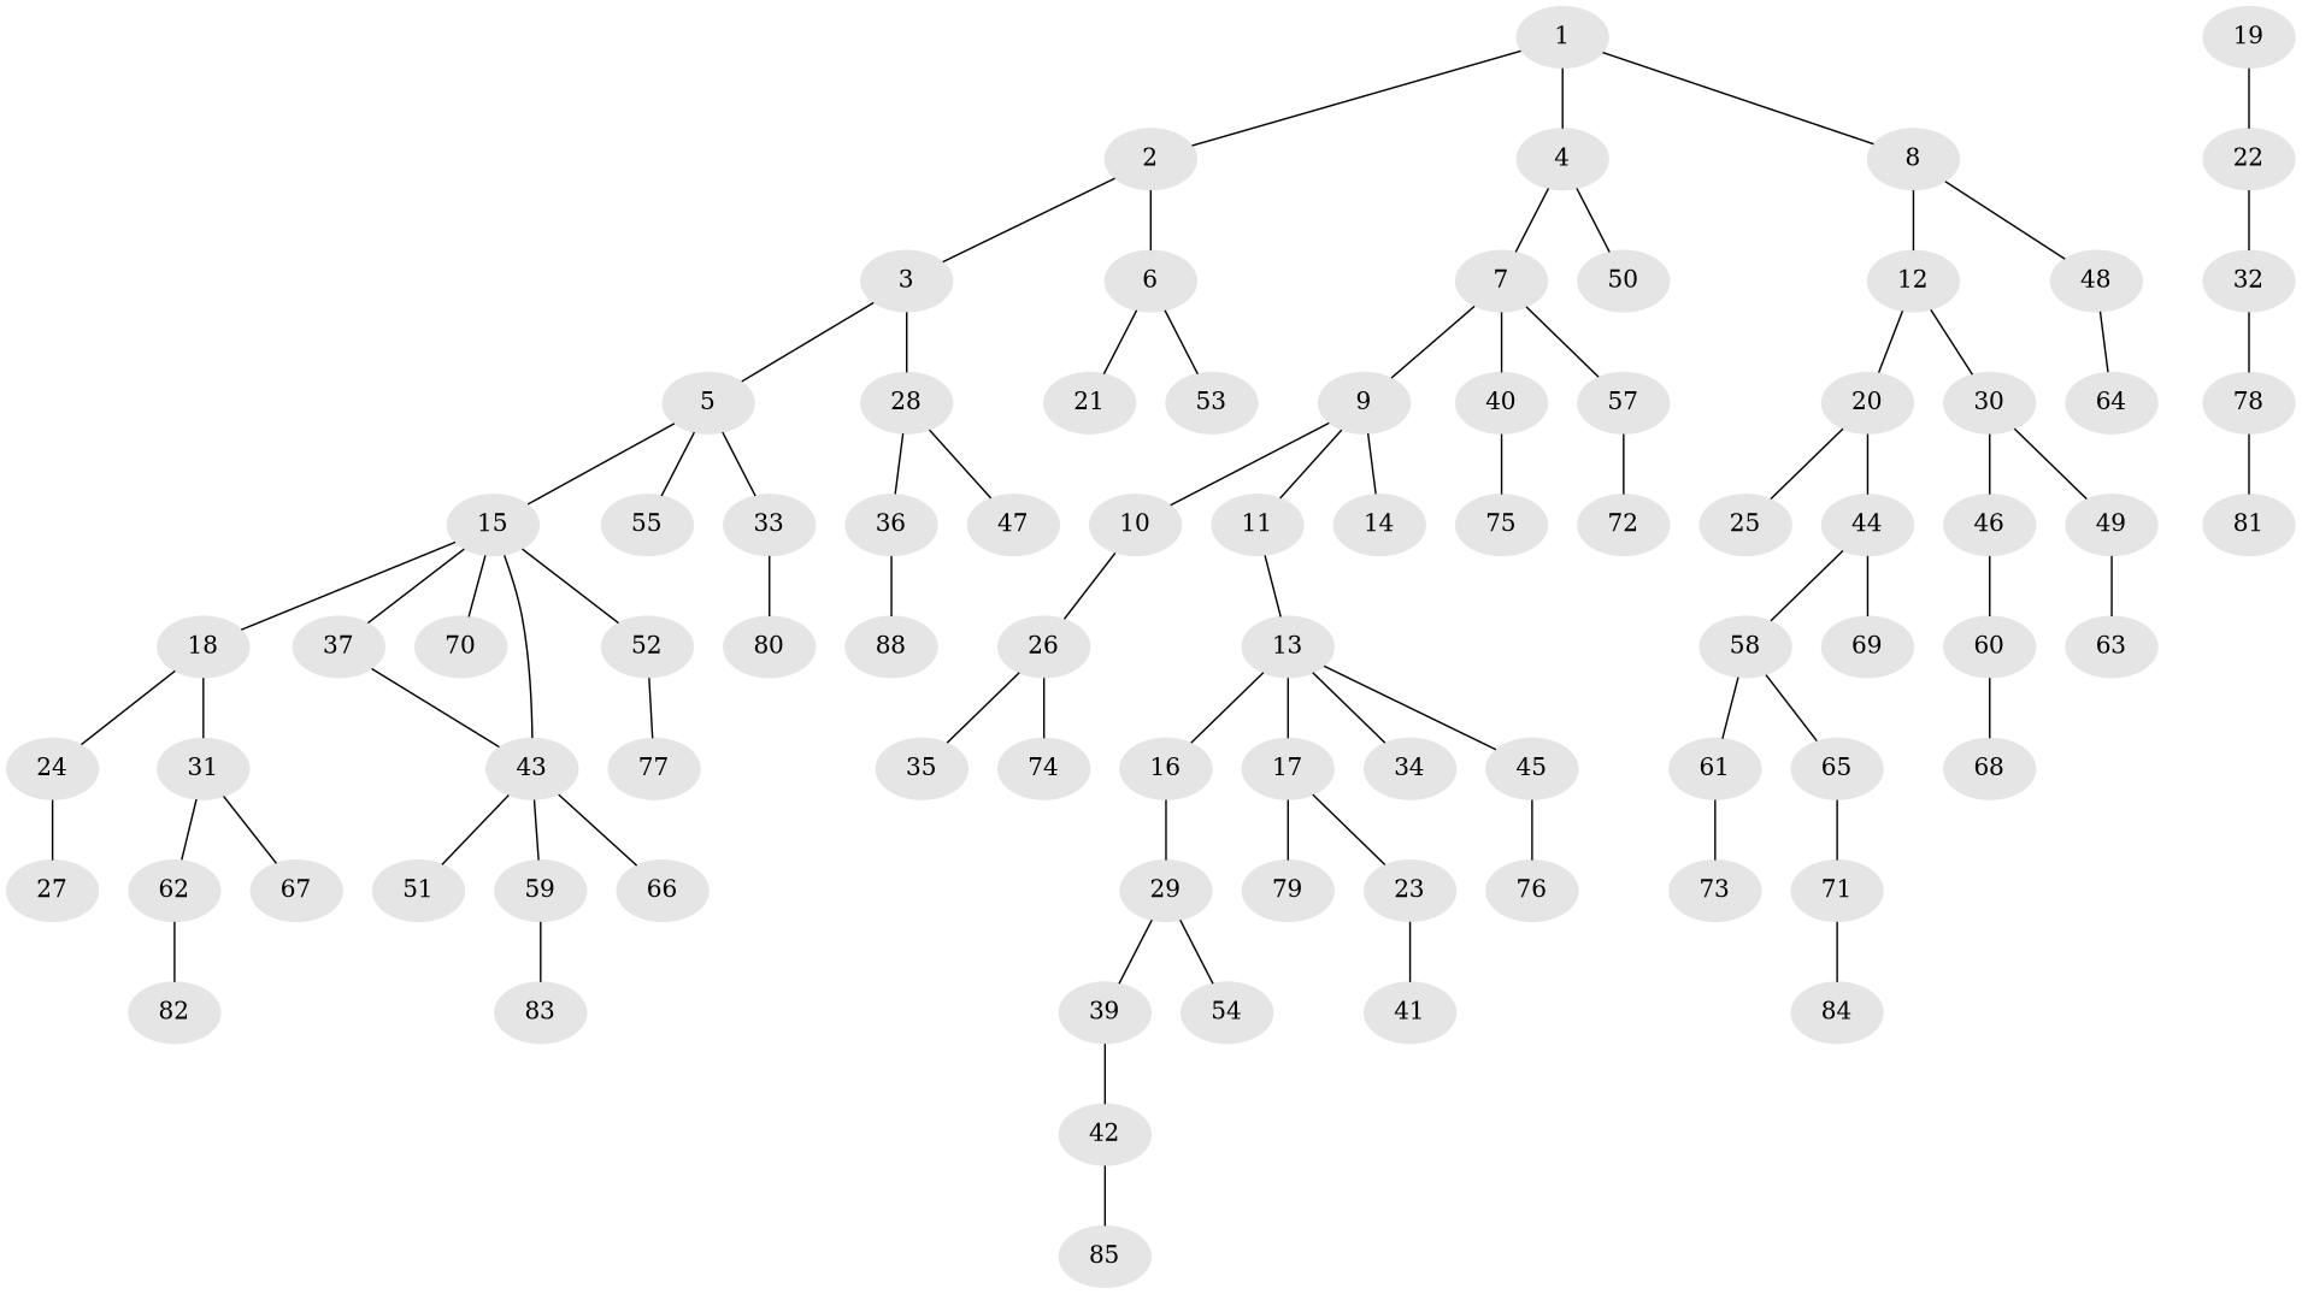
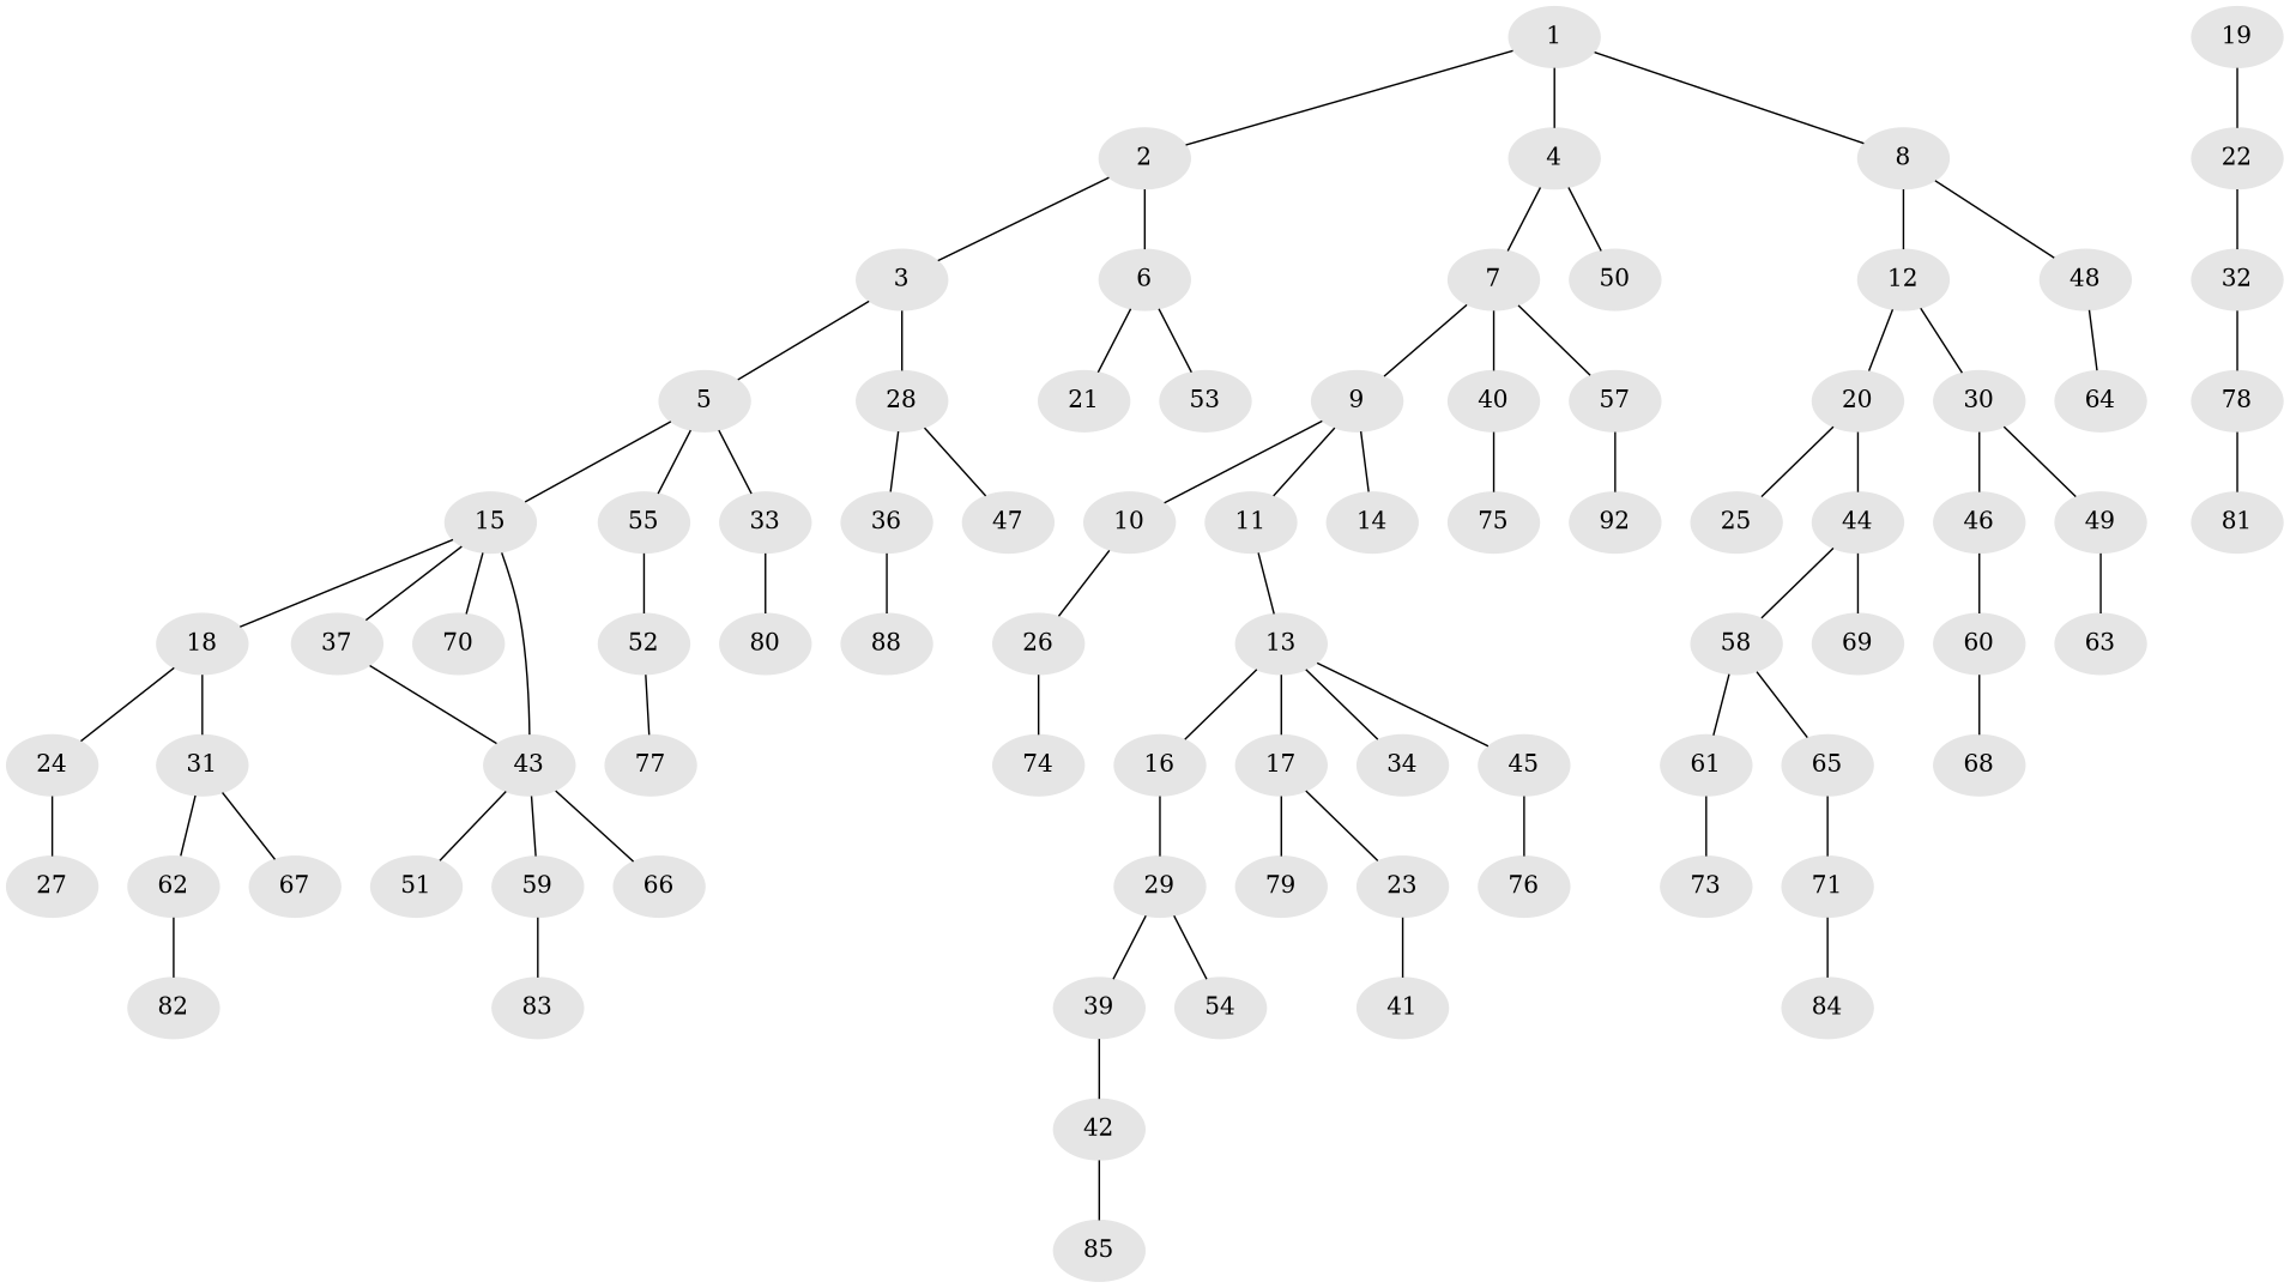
  graph {
    node [color=gray90 style=filled]
    1
    2
    4
    8
    3
    6
    7
    50
    12
    48
    5
    28
    21
    53
    15
    33
    55
    36
    47
    9
    40
    57
    18
    37
    52
    70
    43
    80
    10
    11
    14
    75
-   72
+   72 [label=92]
    20
    30
    64
    26
    13
-   35
    74
    16
    17
    34
    45
    25
    44
    46
    49
    29
    79
    23
    76
    24
    31
    19
    22
    77
    39
    54
    41
    27
    62
    67
    32
    58
    69
    78
    n68 [label=88]
    42
    60
    63
    82
    81
    51
    59
    66
    85
    83
    61
    65
    68
    73
    71
    84
    1 -- 2
    1 -- 4
    1 -- 8
    2 -- 3
    2 -- 6
    4 -- 7
    4 -- 50
    8 -- 12
    8 -- 48
    3 -- 5
    3 -- 28
    6 -- 21
    6 -- 53
    7 -- 9
    7 -- 40
    7 -- 57
    12 -- 20
    12 -- 30
    48 -- 64
    5 -- 15
    5 -- 33
    5 -- 55
    28 -- 36
    28 -- 47
    15 -- 18
    15 -- 37
-   15 -- 52
+   55 -- 52
    15 -- 70
    15 -- 43
    33 -- 80
    36 -- n68
    9 -- 10
    9 -- 11
    9 -- 14
    40 -- 75
    57 -- 72
    18 -- 24
    18 -- 31
    37 -- 43
    52 -- 77
    43 -- 51
    43 -- 59
    43 -- 66
    10 -- 26
    11 -- 13
    20 -- 25
    20 -- 44
    30 -- 46
    30 -- 49
-   26 -- 35
    26 -- 74
    13 -- 16
    13 -- 17
    13 -- 34
    13 -- 45
    16 -- 29
    17 -- 79
    17 -- 23
    45 -- 76
    44 -- 58
    44 -- 69
    46 -- 60
    49 -- 63
    29 -- 39
    29 -- 54
    23 -- 41
    24 -- 27
    31 -- 62
    31 -- 67
    19 -- 22
    22 -- 32
    39 -- 42
    62 -- 82
    32 -- 78
    58 -- 61
    58 -- 65
    78 -- 81
    42 -- 85
    60 -- 68
    59 -- 83
    61 -- 73
    65 -- 71
    71 -- 84
  }
